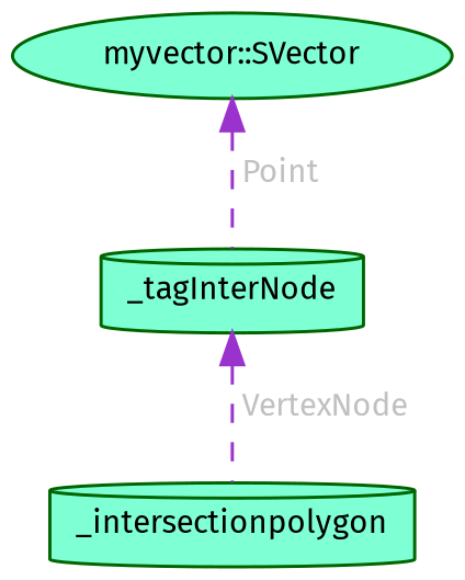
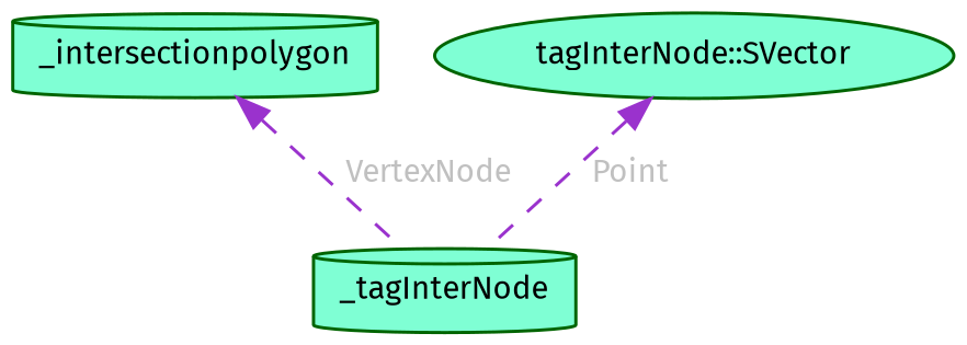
  digraph {
    fontname="Fira Sans"
    node [color=darkgreen fillcolor=aquamarine fontname="Fira Sans" fontsize=10 shape=cylinder style=filled]
    edge [color=darkorchid3 dir=back fontcolor=grey fontname="Fira Sans" fontsize=10 labelfontname=Helvetica labelfontsize=10 style=dashed]
    n1 [fontcolor=black height=0.2 label=_intersectionpolygon width=0.4]
    n2 [height=0.2 label=_tagInterNode width=0.4]
-   n3 [height=0.2 label="myvector::SVector" shape=ellipse width=0.4]
-   n2 -> n1 [label=" VertexNode"]
+   n3 [height=0.2 label="tagInterNode::SVector" shape=ellipse width=0.4]
+   n1 -> n2 [label=" VertexNode"]
    n3 -> n2 [label=" Point"]
  }
